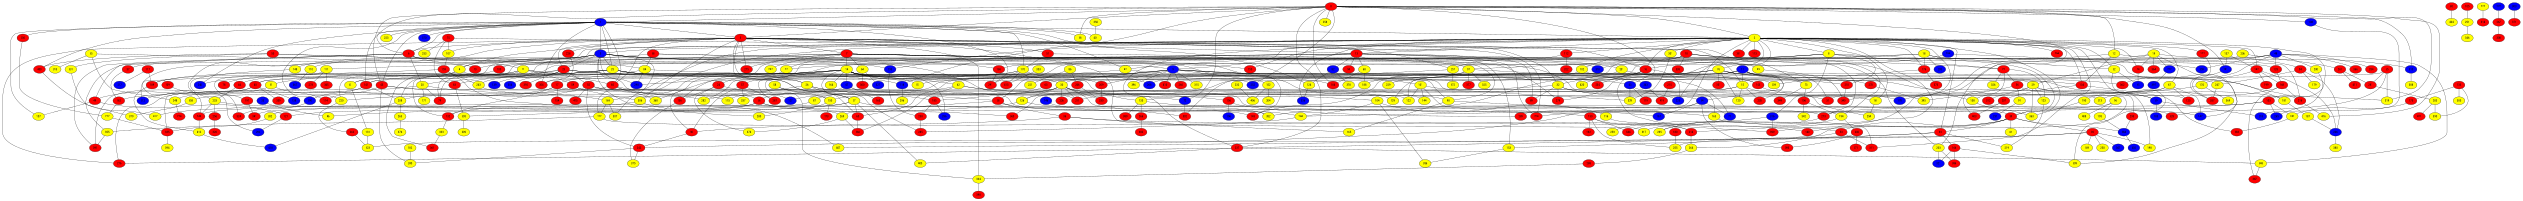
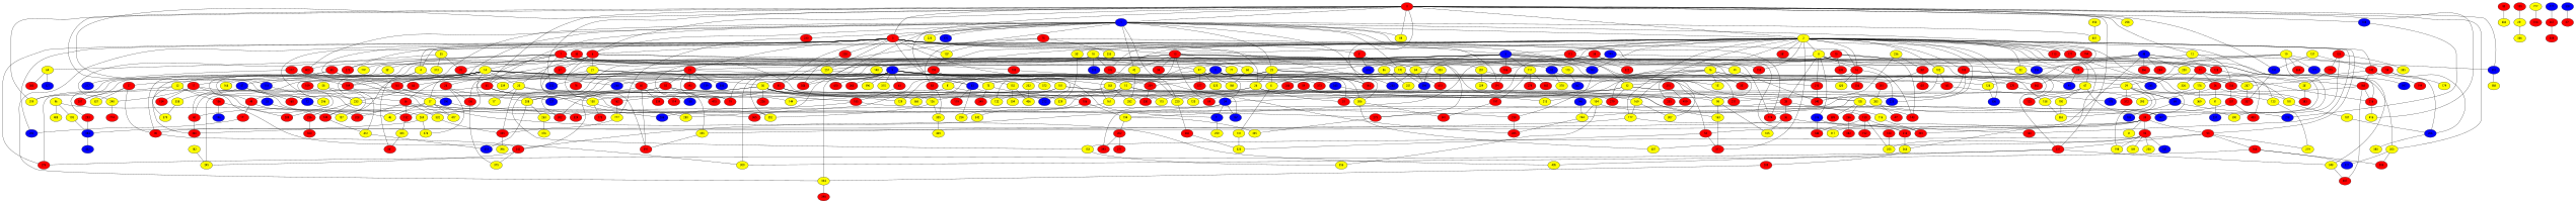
  graph {
    fontname="Roboto Condensed"
    node [fillcolor=red fontname="Roboto Condensed" style=filled]
    edge [fontname="Roboto Condensed"]
    1 [fillcolor=blue]
    0
    2 [fillcolor=yellow]
    3
    6
    12 [fillcolor=yellow]
    43 [fillcolor=blue]
    45
    72 [fillcolor=blue]
    88 [fillcolor=yellow]
    108 [fillcolor=blue]
    118 [fillcolor=blue]
    184
    191 [fillcolor=blue]
    203 [fillcolor=yellow]
    237
    252 [fillcolor=blue]
    258 [fillcolor=yellow]
    310 [fillcolor=blue]
    319 [fillcolor=yellow]
    416 [fillcolor=yellow]
    5 [fillcolor=blue]
    25 [fillcolor=yellow]
    42 [fillcolor=yellow]
    85
    124 [fillcolor=yellow]
    141
    157 [fillcolor=yellow]
    170 [fillcolor=yellow]
    220 [fillcolor=yellow]
    223 [fillcolor=yellow]
    230
    240 [fillcolor=blue]
    291
    354
    370 [fillcolor=blue]
    400
    401 [fillcolor=yellow]
    4 [fillcolor=yellow]
    8 [fillcolor=yellow]
    9 [fillcolor=blue]
    13
    16
    31
    39
    52 [fillcolor=yellow]
    67 [fillcolor=yellow]
    74
    76 [fillcolor=yellow]
    79
    93
    102 [fillcolor=yellow]
    103
    112
    113
    134
    140
    142
    155
    161 [fillcolor=yellow]
    169 [fillcolor=yellow]
    172 [fillcolor=yellow]
    176
    177
    193 [fillcolor=blue]
    225 [fillcolor=blue]
    264 [fillcolor=yellow]
    289
    294
    301 [fillcolor=yellow]
    311
    336 [fillcolor=blue]
    381
    7
    15 [fillcolor=yellow]
    23
    26 [fillcolor=yellow]
    27 [fillcolor=yellow]
    32 [fillcolor=yellow]
    51
    73 [fillcolor=yellow]
    107 [fillcolor=yellow]
    228
    257 [fillcolor=yellow]
    275
    276
    292 [fillcolor=blue]
    306 [fillcolor=yellow]
    317 [fillcolor=yellow]
    334 [fillcolor=yellow]
    20 [fillcolor=yellow]
    21 [fillcolor=yellow]
    37
    49
    391
    279
    54
    119
    254 [fillcolor=yellow]
    329 [fillcolor=yellow]
    352 [fillcolor=yellow]
    114
    150 [fillcolor=yellow]
    245 [fillcolor=yellow]
    302
    218 [fillcolor=blue]
    296 [fillcolor=yellow]
    357
    321 [fillcolor=blue]
    386
    405 [fillcolor=yellow]
    348 [fillcolor=yellow]
    388 [fillcolor=yellow]
    66
    110 [fillcolor=yellow]
    111 [fillcolor=yellow]
    143
    148 [fillcolor=yellow]
    186
    211
    249
    280 [fillcolor=yellow]
    298 [fillcolor=blue]
    307 [fillcolor=yellow]
    40
    41 [fillcolor=yellow]
    81 [fillcolor=yellow]
    83
    98 [fillcolor=yellow]
    151 [fillcolor=yellow]
    282 [fillcolor=yellow]
    162
    115 [fillcolor=yellow]
    122 [fillcolor=yellow]
    368 [fillcolor=yellow]
    208 [fillcolor=yellow]
    290 [fillcolor=blue]
    209
    413
    262
    277 [fillcolor=yellow]
    417 [fillcolor=yellow]
    189
    239 [fillcolor=yellow]
    361
    22
    28
    210
    316 [fillcolor=blue]
    355 [fillcolor=yellow]
    29 [fillcolor=yellow]
    30 [fillcolor=yellow]
    63
    71 [fillcolor=blue]
    101 [fillcolor=yellow]
    152 [fillcolor=yellow]
    216
    260
    315 [fillcolor=yellow]
    396 [fillcolor=yellow]
    410
    68 [fillcolor=yellow]
    82 [fillcolor=blue]
    89
    90
    94
    136
    153 [fillcolor=yellow]
    201 [fillcolor=yellow]
    224
    243 [fillcolor=yellow]
    273
    234
    420 [fillcolor=yellow]
    53
    61 [fillcolor=yellow]
    92
    384 [fillcolor=blue]
    399
    95 [fillcolor=blue]
    125
    147 [fillcolor=blue]
    190 [fillcolor=yellow]
    120 [fillcolor=yellow]
    235
    362
    270
    351
    166
    219 [fillcolor=yellow]
    145
    241 [fillcolor=yellow]
    244 [fillcolor=yellow]
    265 [fillcolor=blue]
    322
    207
    383
    206 [fillcolor=blue]
    168
    174 [fillcolor=yellow]
    199
    214
    373
    238
    288
    14 [fillcolor=yellow]
    24
    64 [fillcolor=yellow]
    70
    77 [fillcolor=yellow]
    97 [fillcolor=yellow]
    99 [fillcolor=yellow]
    100
    144 [fillcolor=yellow]
    158 [fillcolor=yellow]
    213 [fillcolor=yellow]
    297 [fillcolor=yellow]
    126 [fillcolor=yellow]
    365
    44
    55
    139 [fillcolor=blue]
    304 [fillcolor=blue]
    392
    60
    46 [fillcolor=yellow]
    34 [fillcolor=blue]
    135 [fillcolor=yellow]
    318 [fillcolor=blue]
    106
    349
    159
    372 [fillcolor=yellow]
    407 [fillcolor=yellow]
    341
    398
    412 [fillcolor=yellow]
    132
    328
    332 [fillcolor=yellow]
    367 [fillcolor=blue]
    197
    278
    345
    324
    171 [fillcolor=yellow]
    335
    59
    78
    285
    121
    17
    47 [fillcolor=blue]
    57
    62 [fillcolor=yellow]
    164 [fillcolor=yellow]
    247 [fillcolor=yellow]
    268 [fillcolor=blue]
    286 [fillcolor=blue]
    287
    293
    127 [fillcolor=blue]
    374 [fillcolor=yellow]
    300
    327 [fillcolor=blue]
    188 [fillcolor=yellow]
    325 [fillcolor=yellow]
    343 [fillcolor=blue]
    377
    340
    363 [fillcolor=yellow]
    56
    123 [fillcolor=yellow]
    326 [fillcolor=yellow]
    403
    36
    269 [fillcolor=yellow]
    344
    69 [fillcolor=blue]
    198 [fillcolor=yellow]
    312
    129 [fillcolor=yellow]
-   87 [fillcolor=yellow]
    104 [fillcolor=yellow]
    226
    330
    185
    259 [fillcolor=yellow]
    167 [fillcolor=blue]
    163 [fillcolor=yellow]
    204 [fillcolor=yellow]
    406 [fillcolor=yellow]
    10
    194 [fillcolor=yellow]
    338
    202
    295 [fillcolor=yellow]
    11 [fillcolor=blue]
    181 [fillcolor=yellow]
    242
    393
    323 [fillcolor=yellow]
    360
    183 [fillcolor=blue]
    187 [fillcolor=yellow]
    179 [fillcolor=yellow]
    378 [fillcolor=yellow]
    375 [fillcolor=yellow]
    356 [fillcolor=yellow]
    229 [fillcolor=yellow]
    154
    248 [fillcolor=yellow]
    309 [fillcolor=yellow]
    138 [fillcolor=blue]
    339
    160
    358 [fillcolor=yellow]
    337 [fillcolor=yellow]
    156
    178 [fillcolor=blue]
    305 [fillcolor=yellow]
    333 [fillcolor=yellow]
    274
    18 [fillcolor=yellow]
    205 [fillcolor=blue]
    19 [fillcolor=yellow]
    272 [fillcolor=blue]
    364
    397 [fillcolor=blue]
    394 [fillcolor=yellow]
    91 [fillcolor=yellow]
    395 [fillcolor=yellow]
    233 [fillcolor=yellow]
    130
    415
    131 [fillcolor=yellow]
    212 [fillcolor=blue]
    165 [fillcolor=yellow]
    116 [fillcolor=yellow]
    266
    389
    33 [fillcolor=blue]
    35 [fillcolor=yellow]
    313 [fillcolor=yellow]
    38
    84 [fillcolor=yellow]
    149 [fillcolor=yellow]
    250 [fillcolor=yellow]
    255 [fillcolor=yellow]
    347 [fillcolor=blue]
    402 [fillcolor=blue]
    256
    173
    379 [fillcolor=yellow]
    48 [fillcolor=blue]
    128
    200 [fillcolor=yellow]
    284
    359 [fillcolor=blue]
    366
    263 [fillcolor=yellow]
    418 [fillcolor=blue]
    387
    50
    331 [fillcolor=yellow]
    380 [fillcolor=yellow]
    192
    231 [fillcolor=blue]
    58 [fillcolor=yellow]
    196 [fillcolor=blue]
    65
    281
    283 [fillcolor=yellow]
    342 [fillcolor=yellow]
    75
    253 [fillcolor=yellow]
    404 [fillcolor=yellow]
    80
    409 [fillcolor=yellow]
    86 [fillcolor=yellow]
    221 [fillcolor=yellow]
    246
    96 [fillcolor=yellow]
    195 [fillcolor=yellow]
    408 [fillcolor=yellow]
    419
    346 [fillcolor=yellow]
    251 [fillcolor=yellow]
    105
    109
    117
    217 [fillcolor=blue]
    133
    175
    385 [fillcolor=yellow]
    390 [fillcolor=yellow]
    382
    137 [fillcolor=yellow]
    369 [fillcolor=yellow]
    146 [fillcolor=blue]
    180
    182 [fillcolor=yellow]
    271
    376 [fillcolor=yellow]
    215
    222 [fillcolor=yellow]
    314
    227 [fillcolor=blue]
    267
    308
    232 [fillcolor=yellow]
    320
    236 [fillcolor=yellow]
    261
    411
    421
    299 [fillcolor=blue]
    303 [fillcolor=blue]
    371
    350 [fillcolor=yellow]
    353 [fillcolor=yellow]
    1 -- 2
    1 -- 3
    1 -- 6
    1 -- 45
    1 -- 88
    1 -- 5
    1 -- 25
    1 -- 42
    1 -- 85
    1 -- 124
    1 -- 141
    1 -- 157
    1 -- 170
    1 -- 220
    1 -- 223
    1 -- 230
    1 -- 240
    1 -- 291
    1 -- 354
    1 -- 370
    1 -- 400
    1 -- 401
    0 -- 1
    0 -- 2
    0 -- 3
    0 -- 6
    0 -- 12
    0 -- 43
    0 -- 45
    0 -- 72
    0 -- 88
    0 -- 108
    0 -- 118
    0 -- 184
    0 -- 191
    0 -- 203
    0 -- 237
    0 -- 252
    0 -- 258
    0 -- 310
    0 -- 319
    0 -- 416
    2 -- 237
    2 -- 5
    2 -- 4
    2 -- 8
    2 -- 9
    2 -- 13
    2 -- 16
    2 -- 31
    2 -- 39
    2 -- 52
    2 -- 67
    2 -- 74
    2 -- 76
    2 -- 79
    2 -- 93
    2 -- 102
    2 -- 103
    2 -- 112
    2 -- 113
    2 -- 134
    2 -- 140
    2 -- 142
    2 -- 155
    2 -- 161
    2 -- 169
    2 -- 172
    2 -- 176
    2 -- 177
    2 -- 193
    2 -- 225
    2 -- 264
    2 -- 289
    2 -- 294
    2 -- 301
    2 -- 311
    2 -- 336
    2 -- 381
    3 -- 6
    3 -- 85
    3 -- 4
    3 -- 13
    3 -- 16
    3 -- 7
    3 -- 15
    3 -- 23
    3 -- 26
    3 -- 27
    3 -- 32
    3 -- 51
    3 -- 73
    3 -- 107
    3 -- 228
    3 -- 257
    3 -- 275
    3 -- 276
    3 -- 292
    3 -- 306
    3 -- 317
    3 -- 334
    6 -- 203
    6 -- 9
    6 -- 20
    6 -- 21
    6 -- 37
    6 -- 49
    6 -- 391
    12 -- 134
    12 -- 279
    12 -- 54
    43 -- 119
    43 -- 254
    43 -- 329
    45 -- 352
    45 -- 114
    45 -- 150
    45 -- 245
    72 -- 302
    108 -- 218
    118 -- 296
    191 -- 357
    203 -- 321
    203 -- 386
    237 -- 276
    237 -- 405
    237 -- 348
    310 -- 388
    5 -- 25
    5 -- 193
    5 -- 23
    5 -- 66
    5 -- 110
    5 -- 111
    5 -- 143
    5 -- 148
    5 -- 186
    5 -- 211
    5 -- 249
    5 -- 280
    5 -- 298
    5 -- 307
    25 -- 184
    25 -- 26
    25 -- 40
    25 -- 41
    25 -- 81
    25 -- 83
    25 -- 98
    25 -- 151
    42 -- 282
    85 -- 162
    85 -- 115
    85 -- 122
    85 -- 368
    124 -- 336
    141 -- 276
    141 -- 208
    141 -- 290
    170 -- 291
    170 -- 298
    170 -- 368
    170 -- 209
    170 -- 413
    220 -- 262
    230 -- 277
    400 -- 417
    4 -- 189
    4 -- 239
    4 -- 361
    8 -- 16
    8 -- 39
    8 -- 22
    8 -- 28
    8 -- 210
    8 -- 316
    8 -- 355
    9 -- 354
    9 -- 334
    9 -- 209
    9 -- 29
    9 -- 30
    9 -- 63
    9 -- 71
    9 -- 101
    9 -- 152
    9 -- 216
    9 -- 260
    9 -- 315
    9 -- 396
    9 -- 410
    13 -- 42
    13 -- 68
    13 -- 82
    13 -- 89
    13 -- 90
    13 -- 94
    13 -- 136
    13 -- 153
    13 -- 201
    13 -- 224
    13 -- 243
    13 -- 273
    16 -- 225
    16 -- 32
    16 -- 234
    16 -- 420
    39 -- 93
    39 -- 317
    39 -- 53
    39 -- 61
    39 -- 92
    39 -- 384
    39 -- 399
    52 -- 95
    52 -- 125
    67 -- 150
    67 -- 125
    67 -- 147
    67 -- 190
    74 -- 95
    76 -- 151
    76 -- 115
    76 -- 122
    76 -- 120
    76 -- 235
    76 -- 362
    76 -- 270
    76 -- 351
    93 -- 237
    93 -- 153
    93 -- 166
    93 -- 219
    102 -- 211
    102 -- 145
    103 -- 273
    103 -- 241
    103 -- 244
    103 -- 265
    112 -- 257
    112 -- 322
    134 -- 207
    134 -- 383
    142 -- 206
    142 -- 168
    142 -- 174
    142 -- 199
    161 -- 254
    169 -- 172
    169 -- 307
    172 -- 355
    172 -- 214
    176 -- 239
    176 -- 373
    177 -- 357
    193 -- 238
    264 -- 288
    301 -- 329
    7 -- 275
    7 -- 279
    7 -- 14
    7 -- 24
    7 -- 64
    7 -- 70
    7 -- 77
    7 -- 97
    7 -- 99
    7 -- 100
    7 -- 144
    7 -- 158
    7 -- 213
    7 -- 297
    15 -- 161
    15 -- 120
    15 -- 235
    15 -- 126
    15 -- 365
    23 -- 43
    23 -- 118
    23 -- 252
    23 -- 79
    23 -- 44
    23 -- 55
    23 -- 139
    23 -- 304
    23 -- 392
    26 -- 31
    26 -- 27
    26 -- 282
    26 -- 28
    27 -- 39
    27 -- 405
    27 -- 417
    27 -- 60
    27 -- 46
    32 -- 225
    32 -- 279
    32 -- 89
    32 -- 34
    32 -- 135
    51 -- 170
    51 -- 318
    73 -- 106
    73 -- 349
    107 -- 159
    228 -- 354
    257 -- 302
    257 -- 372
    306 -- 407
    306 -- 341
    334 -- 398
    20 -- 79
    20 -- 169
    20 -- 171
    20 -- 335
    21 -- 85
    21 -- 189
    21 -- 132
    21 -- 59
    21 -- 78
    21 -- 285
    37 -- 162
    49 -- 157
    49 -- 121
    54 -- 206
    54 -- 247
    54 -- 179
    150 -- 280
    150 -- 173
    348 -- 387
    66 -- 365
    66 -- 132
    66 -- 328
    66 -- 332
    110 -- 367
    111 -- 197
    111 -- 278
    111 -- 345
    148 -- 324
    186 -- 291
    249 -- 412
    40 -- 49
    40 -- 391
    40 -- 138
    40 -- 339
    41 -- 131
    81 -- 114
    81 -- 212
    83 -- 305
    98 -- 163
    98 -- 165
    162 -- 277
    208 -- 263
    208 -- 418
    290 -- 324
    209 -- 330
    262 -- 323
    277 -- 335
    189 -- 412
    22 -- 56
    22 -- 123
    22 -- 326
    22 -- 403
    28 -- 143
    28 -- 36
    28 -- 269
    210 -- 340
    316 -- 399
    316 -- 344
    355 -- 391
    29 -- 158
    29 -- 363
    29 -- 123
    29 -- 69
    29 -- 198
    29 -- 312
    30 -- 302
    30 -- 211
    30 -- 126
    30 -- 127
    30 -- 129
-   30 -- 87
    30 -- 104
    30 -- 226
    30 -- 330
    63 -- 185
    71 -- 259
    101 -- 122
    101 -- 144
    101 -- 167
    101 -- 163
    152 -- 204
    152 -- 406
    216 -- 416
    68 -- 184
    68 -- 188
    82 -- 124
    82 -- 378
    90 -- 242
    136 -- 375
    153 -- 356
    201 -- 210
    201 -- 229
-   42 -- 329
+   243 -- 329
    243 -- 282
    273 -- 295
    53 -- 311
    53 -- 323
    92 -- 407
    92 -- 198
    92 -- 149
    92 -- 250
    92 -- 255
    92 -- 347
    384 -- 402
    190 -- 363
    270 -- 395
    166 -- 321
    166 -- 386
    166 -- 309
    145 -- 178
    241 -- 383
    244 -- 285
    207 -- 224
    207 -- 403
    206 -- 380
    168 -- 216
    168 -- 213
    168 -- 387
    174 -- 178
    174 -- 369
    214 -- 264
    238 -- 285
    288 -- 334
    14 -- 141
    14 -- 134
    14 -- 27
    14 -- 20
    14 -- 40
    14 -- 30
    14 -- 145
    14 -- 17
    14 -- 47
    14 -- 57
    14 -- 62
    14 -- 164
    14 -- 247
    14 -- 268
    14 -- 286
    14 -- 287
    14 -- 293
    24 -- 136
    24 -- 127
    24 -- 374
    64 -- 300
    64 -- 327
    77 -- 306
    97 -- 268
    97 -- 188
    97 -- 325
    97 -- 343
    97 -- 377
    99 -- 340
    100 -- 220
    158 -- 363
    126 -- 352
    126 -- 305
    44 -- 233
    55 -- 208
    55 -- 185
    55 -- 242
    55 -- 130
    55 -- 415
    60 -- 360
    34 -- 71
    34 -- 167
    34 -- 242
    34 -- 393
    135 -- 147
    135 -- 266
    135 -- 389
    106 -- 194
    106 -- 342
    159 -- 243
    159 -- 269
    159 -- 212
    412 -- 418
    132 -- 333
    332 -- 335
    197 -- 341
    335 -- 394
    59 -- 220
    59 -- 306
    59 -- 98
    121 -- 292
    17 -- 132
    17 -- 154
    17 -- 248
    17 -- 309
    47 -- 72
    47 -- 160
    47 -- 358
    57 -- 90
    57 -- 287
    57 -- 337
    62 -- 319
    62 -- 66
    62 -- 360
    62 -- 156
    247 -- 357
    293 -- 384
    343 -- 419
    56 -- 181
    56 -- 91
    56 -- 395
    123 -- 219
    36 -- 140
    36 -- 90
    36 -- 165
    269 -- 374
    269 -- 360
    69 -- 218
    69 -- 183
-   87 -- 121
    104 -- 244
    104 -- 356
    104 -- 116
    185 -- 238
    185 -- 286
    163 -- 311
    10 -- 143
    10 -- 186
    10 -- 22
    10 -- 216
    10 -- 97
    10 -- 194
    10 -- 338
    194 -- 202
    194 -- 295
    202 -- 393
    202 -- 271
    11 -- 31
    11 -- 15
    11 -- 73
    11 -- 53
    11 -- 60
    11 -- 34
    11 -- 69
    11 -- 129
    11 -- 181
    181 -- 187
    242 -- 245
    242 -- 375
    187 -- 206
    248 -- 274
    358 -- 379
    156 -- 289
    156 -- 196
    305 -- 409
    333 -- 361
    18 -- 52
    18 -- 176
    18 -- 352
    18 -- 77
    18 -- 309
    18 -- 205
    19 -- 310
    19 -- 170
    19 -- 74
    19 -- 29
    19 -- 147
    19 -- 272
    19 -- 364
    272 -- 397
    91 -- 231
    233 -- 249
    233 -- 273
    233 -- 256
    130 -- 214
    130 -- 344
    130 -- 255
    130 -- 192
    131 -- 323
    116 -- 399
    266 -- 382
    33 -- 46
    35 -- 70
    35 -- 248
    35 -- 313
    38 -- 155
    38 -- 41
    38 -- 98
    38 -- 84
    84 -- 240
    84 -- 298
    84 -- 135
    256 -- 320
    48 -- 348
    48 -- 208
    48 -- 362
    48 -- 214
    48 -- 128
    48 -- 200
    48 -- 284
    48 -- 359
    48 -- 366
    128 -- 168
    200 -- 265
    263 -- 376
    50 -- 400
    50 -- 84
    50 -- 128
    50 -- 331
    331 -- 379
    58 -- 150
    58 -- 60
+   58 -- 233
    65 -- 319
    65 -- 141
    65 -- 328
    65 -- 281
    281 -- 283
    283 -- 390
    283 -- 421
    75 -- 107
    75 -- 83
    75 -- 224
    75 -- 253
    80 -- 404
    86 -- 221
    86 -- 246
    246 -- 330
    96 -- 249
    96 -- 195
    96 -- 408
    195 -- 384
    251 -- 346
    105 -- 251
    109 -- 233
    117 -- 189
    117 -- 217
    133 -- 175
    133 -- 385
    133 -- 390
    175 -- 241
    137 -- 191
    137 -- 142
    146 -- 244
    180 -- 255
    182 -- 245
    215 -- 419
    222 -- 314
    227 -- 267
    267 -- 308
    232 -- 406
    236 -- 340
    236 -- 261
    261 -- 281
    261 -- 411
    299 -- 318
    299 -- 359
    303 -- 371
    350 -- 401
    353 -- 413
  }
